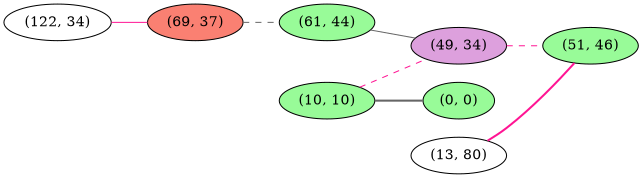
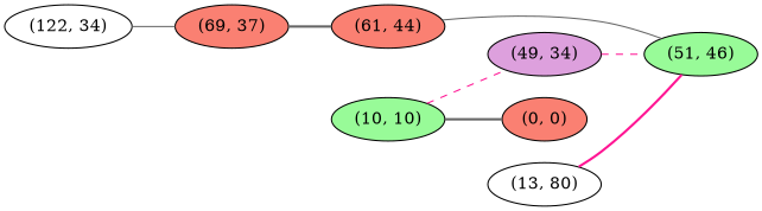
  graph {
    rankdir=LR
    node [fillcolor=palegreen style=filled]
    edge [color=deeppink style=bold weight=1]
    n1 [fillcolor=white label="(122, 34)"]
    "(69, 37)" [fillcolor=salmon]
-   "(61, 44)"
+   "(61, 44)" [fillcolor=salmon]
    "(51, 46)"
    "(10, 10)"
    "(49, 34)" [fillcolor=plum]
-   "(0, 0)"
+   "(0, 0)" [fillcolor=salmon]
    "(13, 80)" [fillcolor=white]
-   n1 -- "(69, 37)" [style=solid]
-   "(69, 37)" -- "(61, 44)" [color=gray40 style=dashed]
-   "(61, 44)" -- "(49, 34)" [color=gray40 style=solid]
+   n1 -- "(69, 37)" [color=gray40 style=solid]
+   "(69, 37)" -- "(61, 44)" [color=gray40]
+   "(61, 44)" -- "(51, 46)" [color=gray40 style=solid]
    "(10, 10)" -- "(49, 34)" [style=dashed]
    "(10, 10)" -- "(0, 0)" [color=gray40 weight=4]
    "(49, 34)" -- "(51, 46)" [style=dashed]
    "(13, 80)" -- "(51, 46)"
  }
